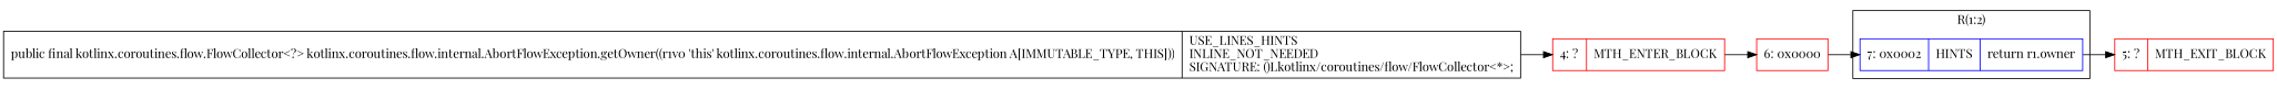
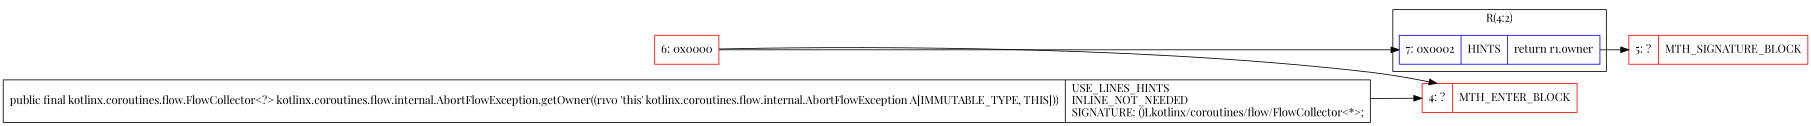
  digraph {
    fontname="Playfair Display"
    rankdir=LR
    node [color=red fontname="Playfair Display" shape=record]
    edge [fontname="Playfair Display"]
    n1 [color=blue label="{7\:\ 0x0002|HINTS\l|return r1.owner\l}"]
-   n2 [label="{5\:\ ?|MTH_EXIT_BLOCK\l}"]
+   n2 [label="{5\:\ ?|MTH_SIGNATURE_BLOCK\l}"]
    n3 [label="{4\:\ ?|MTH_ENTER_BLOCK\l}"]
    n4 [label="{6\:\ 0x0000}"]
    n5 [label="{public final kotlinx.coroutines.flow.FlowCollector\<?\> kotlinx.coroutines.flow.internal.AbortFlowException.getOwner((r1v0 'this' kotlinx.coroutines.flow.internal.AbortFlowException A[IMMUTABLE_TYPE, THIS]))  | USE_LINES_HINTS\lINLINE_NOT_NEEDED\lSIGNATURE: ()Lkotlinx\/coroutines\/flow\/FlowCollector\<*\>;\l}" color=""]
    subgraph cluster_1 {
-     label="R(1:2)"
+     label="R(4:2)"
      n1
    }
    n1 -> n2
-   n3 -> n4
+   n4 -> n3
    n4 -> n1
    n5 -> n3
  }
